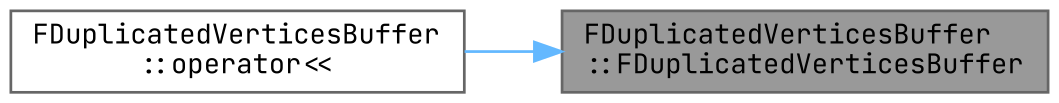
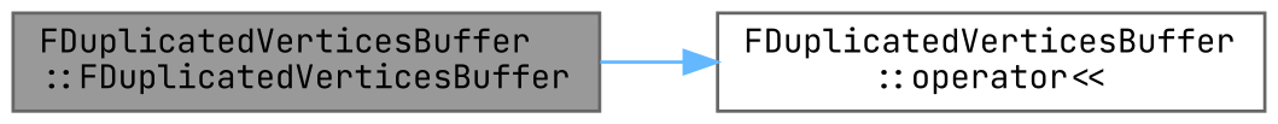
  digraph {
    rankdir=RL
    fontname="JetBrains Mono"
    node [fontname="JetBrains Mono" fontsize=10 shape=box style=filled]
    n1 [color=gray40 fillcolor=grey60 fontcolor=black height=0.2 label="FDuplicatedVerticesBuffer\l::FDuplicatedVerticesBuffer" width=0.4]
    n2 [color=grey40 fillcolor=white height=0.2 label="FDuplicatedVerticesBuffer\l::operator\<\<" width=0.4]
-   n1 -> n2 [color=steelblue1 dir=back fontname="JetBrains Mono" fontsize=10 labelfontname=Helvetica labelfontsize=10 style=solid]
+   n2 -> n1 [color=steelblue1 dir=back fontname="JetBrains Mono" fontsize=10 labelfontname=Helvetica labelfontsize=10 style=solid]
  }
